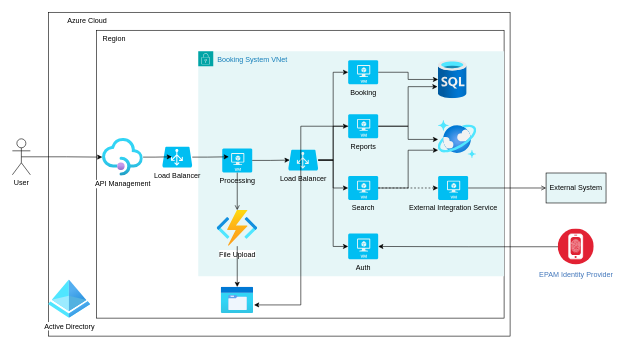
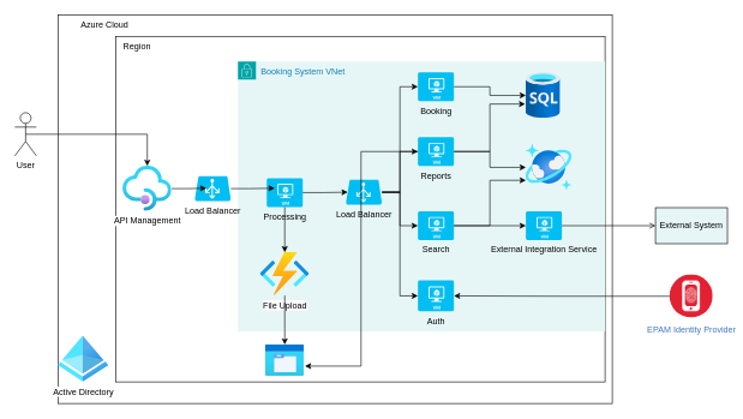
  <mxCell id="0" />
  <mxCell id="1" parent="0" />
  <mxCell id="2" value="" style="rounded=0;whiteSpace=wrap;html=1;" vertex="1" parent="1"><mxGeometry x="80" y="20" width="770" height="540" as="geometry" /></mxCell>
  <mxCell id="3" value="Azure Cloud" style="text;html=1;align=center;verticalAlign=middle;whiteSpace=wrap;rounded=0;" vertex="1" parent="1"><mxGeometry x="80" y="20" width="130" height="30" as="geometry" /></mxCell>
  <mxCell id="4" value="" style="rounded=0;whiteSpace=wrap;html=1;" vertex="1" parent="1"><mxGeometry x="160" y="50" width="680" height="480" as="geometry" /></mxCell>
  <mxCell id="5" value="Region" style="text;html=1;align=center;verticalAlign=middle;whiteSpace=wrap;rounded=0;" vertex="1" parent="1"><mxGeometry x="160" y="50" width="60" height="30" as="geometry" /></mxCell>
  <mxCell id="6" value="Booking System VNet" style="points=[[0,0],[0.25,0],[0.5,0],[0.75,0],[1,0],[1,0.25],[1,0.5],[1,0.75],[1,1],[0.75,1],[0.5,1],[0.25,1],[0,1],[0,0.75],[0,0.5],[0,0.25]];outlineConnect=0;gradientColor=none;html=1;whiteSpace=wrap;fontSize=12;fontStyle=0;container=1;pointerEvents=0;collapsible=0;recursiveResize=0;shape=mxgraph.aws4.group;grIcon=mxgraph.aws4.group_security_group;grStroke=0;strokeColor=#00A4A6;fillColor=#E6F6F7;verticalAlign=top;align=left;spacingLeft=30;fontColor=#147EBA;dashed=0;" vertex="1" parent="1"><mxGeometry x="330" y="85" width="510" height="375" as="geometry" /></mxCell>
- <mxCell id="7" style="edgeStyle=orthogonalEdgeStyle;rounded=0;orthogonalLoop=1;jettySize=auto;html=1;endArrow=open;" edge="1" parent="6" source="8" target="9"><mxGeometry relative="1" as="geometry" /></mxCell>
+ <mxCell id="7" style="edgeStyle=orthogonalEdgeStyle;rounded=0;orthogonalLoop=1;jettySize=auto;html=1;" edge="1" parent="6" source="8" target="9"><mxGeometry relative="1" as="geometry" /></mxCell>
  <mxCell id="8" value="Processing" style="verticalLabelPosition=bottom;html=1;verticalAlign=top;align=center;strokeColor=none;fillColor=#00BEF2;shape=mxgraph.azure.virtual_machine;" vertex="1" parent="6"><mxGeometry x="40" y="162" width="50" height="40" as="geometry" /></mxCell>
  <mxCell id="9" value="File Upload" style="image;aspect=fixed;html=1;points=[];align=center;fontSize=12;image=img/lib/azure2/compute/Function_Apps.svg;" vertex="1" parent="6"><mxGeometry x="31" y="265" width="68" height="60" as="geometry" /></mxCell>
  <mxCell id="10" style="edgeStyle=orthogonalEdgeStyle;rounded=0;orthogonalLoop=1;jettySize=auto;html=1;" edge="1" parent="6" source="11" target="16"><mxGeometry relative="1" as="geometry" /></mxCell>
  <mxCell id="11" value="Reports" style="verticalLabelPosition=bottom;html=1;verticalAlign=top;align=center;strokeColor=none;fillColor=#00BEF2;shape=mxgraph.azure.virtual_machine;" vertex="1" parent="6"><mxGeometry x="250" y="105" width="50" height="40" as="geometry" /></mxCell>
  <mxCell id="12" value="Auth" style="verticalLabelPosition=bottom;html=1;verticalAlign=top;align=center;strokeColor=none;fillColor=#00BEF2;shape=mxgraph.azure.virtual_machine;" vertex="1" parent="6"><mxGeometry x="250" y="304" width="50" height="43" as="geometry" /></mxCell>
  <mxCell id="13" style="edgeStyle=orthogonalEdgeStyle;rounded=0;orthogonalLoop=1;jettySize=auto;html=1;" edge="1" parent="6" source="14" target="15"><mxGeometry relative="1" as="geometry" /></mxCell>
  <mxCell id="14" value="Booking" style="verticalLabelPosition=bottom;html=1;verticalAlign=top;align=center;strokeColor=none;fillColor=#00BEF2;shape=mxgraph.azure.virtual_machine;" vertex="1" parent="6"><mxGeometry x="250" y="15" width="50" height="40" as="geometry" /></mxCell>
  <mxCell id="15" value="" style="image;aspect=fixed;html=1;points=[];align=center;fontSize=12;image=img/lib/azure2/databases/SQL_Database.svg;" vertex="1" parent="6"><mxGeometry x="400" y="15" width="48" height="64" as="geometry" /></mxCell>
  <mxCell id="16" value="" style="image;aspect=fixed;html=1;points=[];align=center;fontSize=12;image=img/lib/azure2/databases/Azure_Cosmos_DB.svg;" vertex="1" parent="6"><mxGeometry x="400" y="115" width="64" height="64" as="geometry" /></mxCell>
  <mxCell id="17" style="edgeStyle=orthogonalEdgeStyle;rounded=0;orthogonalLoop=1;jettySize=auto;html=1;entryX=-0.021;entryY=0.688;entryDx=0;entryDy=0;entryPerimeter=0;" edge="1" parent="6" source="11" target="15"><mxGeometry relative="1" as="geometry" /></mxCell>
  <mxCell id="18" style="edgeStyle=orthogonalEdgeStyle;rounded=0;orthogonalLoop=1;jettySize=auto;html=1;exitX=0.5;exitY=0.5;exitDx=0;exitDy=0;exitPerimeter=0;" edge="1" parent="1" source="19" target="20"><mxGeometry relative="1" as="geometry" /></mxCell>
- <mxCell id="19" value="User" style="shape=umlActor;verticalLabelPosition=bottom;verticalAlign=top;html=1;outlineConnect=0;" vertex="1" parent="1"><mxGeometry y="231" width="30" height="60" as="geometry" x="20" /></mxCell>
+ <mxCell id="19" value="User" style="shape=umlActor;verticalLabelPosition=bottom;verticalAlign=top;html=1;outlineConnect=0;" vertex="1" parent="1"><mxGeometry x="20" y="156" width="30" height="60" as="geometry" /></mxCell>
  <mxCell id="20" value="API Management" style="image;aspect=fixed;html=1;points=[];align=center;fontSize=12;image=img/lib/azure2/app_services/API_Management_Services.svg;" vertex="1" parent="1"><mxGeometry x="170" y="230" width="68" height="63" as="geometry" /></mxCell>
  <mxCell id="21" value="Load Balancer" style="verticalLabelPosition=bottom;html=1;verticalAlign=top;align=center;strokeColor=none;fillColor=#00BEF2;shape=mxgraph.azure.azure_load_balancer;" vertex="1" parent="1"><mxGeometry x="270" y="244" width="50" height="35" as="geometry" /></mxCell>
  <mxCell id="22" style="edgeStyle=orthogonalEdgeStyle;rounded=0;orthogonalLoop=1;jettySize=auto;html=1;entryX=0.32;entryY=0.486;entryDx=0;entryDy=0;entryPerimeter=0;" edge="1" parent="1" source="20" target="21"><mxGeometry relative="1" as="geometry" /></mxCell>
  <mxCell id="23" style="edgeStyle=orthogonalEdgeStyle;rounded=0;orthogonalLoop=1;jettySize=auto;html=1;entryX=0.22;entryY=0.35;entryDx=0;entryDy=0;entryPerimeter=0;" edge="1" parent="1" source="21" target="8"><mxGeometry relative="1" as="geometry" /></mxCell>
  <mxCell id="24" value="" style="image;aspect=fixed;html=1;points=[];align=center;fontSize=12;image=img/lib/azure2/general/Storage_Azure_Files.svg;" vertex="1" parent="1"><mxGeometry x="368" y="478.12" width="54" height="43.88" as="geometry" /></mxCell>
  <mxCell id="25" value="Load Balancer" style="verticalLabelPosition=bottom;html=1;verticalAlign=top;align=center;strokeColor=none;fillColor=#00BEF2;shape=mxgraph.azure.azure_load_balancer;" vertex="1" parent="1"><mxGeometry x="480" y="249" width="50" height="35" as="geometry" /></mxCell>
  <mxCell id="26" style="edgeStyle=orthogonalEdgeStyle;rounded=0;orthogonalLoop=1;jettySize=auto;html=1;" edge="1" parent="1" source="9" target="24"><mxGeometry relative="1" as="geometry" /></mxCell>
  <mxCell id="27" style="edgeStyle=orthogonalEdgeStyle;rounded=0;orthogonalLoop=1;jettySize=auto;html=1;entryX=0.05;entryY=0.5;entryDx=0;entryDy=0;entryPerimeter=0;" edge="1" parent="1" source="8" target="25"><mxGeometry relative="1" as="geometry" /></mxCell>
  <mxCell id="28" value="Search" style="verticalLabelPosition=bottom;html=1;verticalAlign=top;align=center;strokeColor=none;fillColor=#00BEF2;shape=mxgraph.azure.virtual_machine;" vertex="1" parent="1"><mxGeometry x="580" y="293" width="50" height="40" as="geometry" /></mxCell>
  <mxCell id="29" value="EPAM Identity Provider" style="image;aspect=fixed;perimeter=ellipsePerimeter;html=1;align=center;shadow=0;dashed=0;fontColor=#4277BB;labelBackgroundColor=default;fontSize=12;spacingTop=3;image=img/lib/ibm/security/identity_provider.svg;" vertex="1" parent="1"><mxGeometry x="930" y="381" width="60" height="60" as="geometry" /></mxCell>
  <mxCell id="30" style="edgeStyle=orthogonalEdgeStyle;rounded=0;orthogonalLoop=1;jettySize=auto;html=1;entryX=1;entryY=0.5;entryDx=0;entryDy=0;entryPerimeter=0;" edge="1" parent="1" source="29" target="12"><mxGeometry relative="1" as="geometry" /></mxCell>
  <mxCell id="31" style="edgeStyle=orthogonalEdgeStyle;rounded=0;orthogonalLoop=1;jettySize=auto;html=1;entryX=0;entryY=0.5;entryDx=0;entryDy=0;entryPerimeter=0;" edge="1" parent="1" source="25" target="14"><mxGeometry relative="1" as="geometry" /></mxCell>
  <mxCell id="32" style="edgeStyle=orthogonalEdgeStyle;rounded=0;orthogonalLoop=1;jettySize=auto;html=1;entryX=0;entryY=0.5;entryDx=0;entryDy=0;entryPerimeter=0;" edge="1" parent="1" source="25" target="11"><mxGeometry relative="1" as="geometry" /></mxCell>
  <mxCell id="33" style="edgeStyle=orthogonalEdgeStyle;rounded=0;orthogonalLoop=1;jettySize=auto;html=1;entryX=0;entryY=0.5;entryDx=0;entryDy=0;entryPerimeter=0;" edge="1" parent="1" source="25" target="28"><mxGeometry relative="1" as="geometry" /></mxCell>
  <mxCell id="34" style="edgeStyle=orthogonalEdgeStyle;rounded=0;orthogonalLoop=1;jettySize=auto;html=1;entryX=0;entryY=0.5;entryDx=0;entryDy=0;entryPerimeter=0;" edge="1" parent="1" source="25" target="12"><mxGeometry relative="1" as="geometry" /></mxCell>
  <mxCell id="35" style="edgeStyle=orthogonalEdgeStyle;rounded=0;orthogonalLoop=1;jettySize=auto;html=1;endArrow=open;" edge="1" parent="1" source="36" target="38"><mxGeometry relative="1" as="geometry" /></mxCell>
  <mxCell id="36" value="External Integration Service" style="verticalLabelPosition=bottom;html=1;verticalAlign=top;align=center;strokeColor=none;fillColor=#00BEF2;shape=mxgraph.azure.virtual_machine;" vertex="1" parent="1"><mxGeometry x="730" y="293" width="50" height="40" as="geometry" /></mxCell>
- <mxCell id="37" style="edgeStyle=orthogonalEdgeStyle;rounded=0;orthogonalLoop=1;jettySize=auto;html=1;entryX=0;entryY=0.5;entryDx=0;entryDy=0;entryPerimeter=0;dashed=1;" edge="1" parent="1" source="28" target="36"><mxGeometry relative="1" as="geometry" /></mxCell>
+ <mxCell id="37" style="edgeStyle=orthogonalEdgeStyle;rounded=0;orthogonalLoop=1;jettySize=auto;html=1;entryX=0;entryY=0.5;entryDx=0;entryDy=0;entryPerimeter=0;" edge="1" parent="1" source="28" target="36"><mxGeometry relative="1" as="geometry" /></mxCell>
  <mxCell id="38" value="External System" style="html=1;dashed=0;whiteSpace=wrap;fillColor=#e6f6f7;" vertex="1" parent="1"><mxGeometry x="910" y="288" width="100" height="50" as="geometry" /></mxCell>
  <mxCell id="39" value="Active Directory" style="image;aspect=fixed;html=1;points=[];align=center;fontSize=12;image=img/lib/azure2/identity/Azure_Active_Directory.svg;" vertex="1" parent="1"><mxGeometry x="80" y="466" width="70" height="64" as="geometry" /></mxCell>
  <mxCell id="40" style="edgeStyle=orthogonalEdgeStyle;rounded=0;orthogonalLoop=1;jettySize=auto;html=1;entryX=1.019;entryY=0.681;entryDx=0;entryDy=0;entryPerimeter=0;" edge="1" parent="1" source="11" target="24"><mxGeometry relative="1" as="geometry" /></mxCell>
  <mxCell id="41" style="edgeStyle=orthogonalEdgeStyle;rounded=0;orthogonalLoop=1;jettySize=auto;html=1;entryX=0;entryY=0.781;entryDx=0;entryDy=0;entryPerimeter=0;" edge="1" parent="1" source="28" target="16"><mxGeometry relative="1" as="geometry" /></mxCell>
